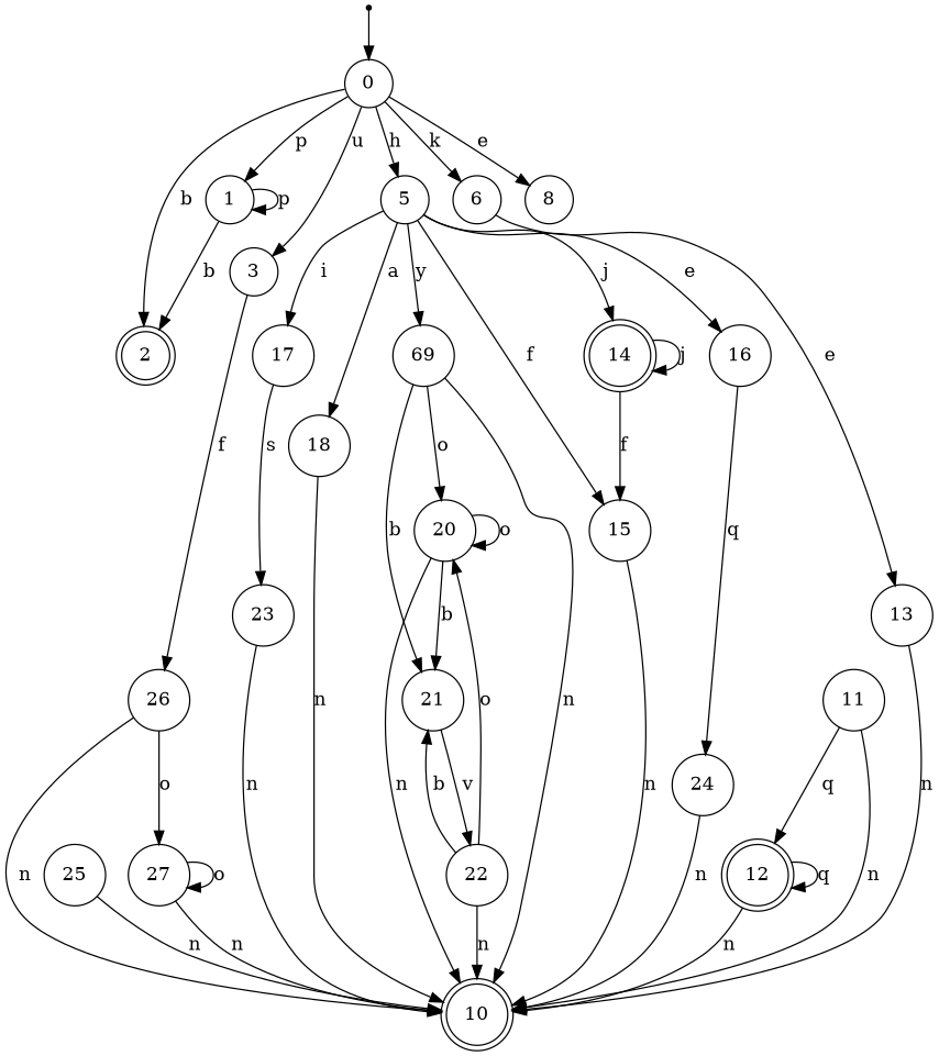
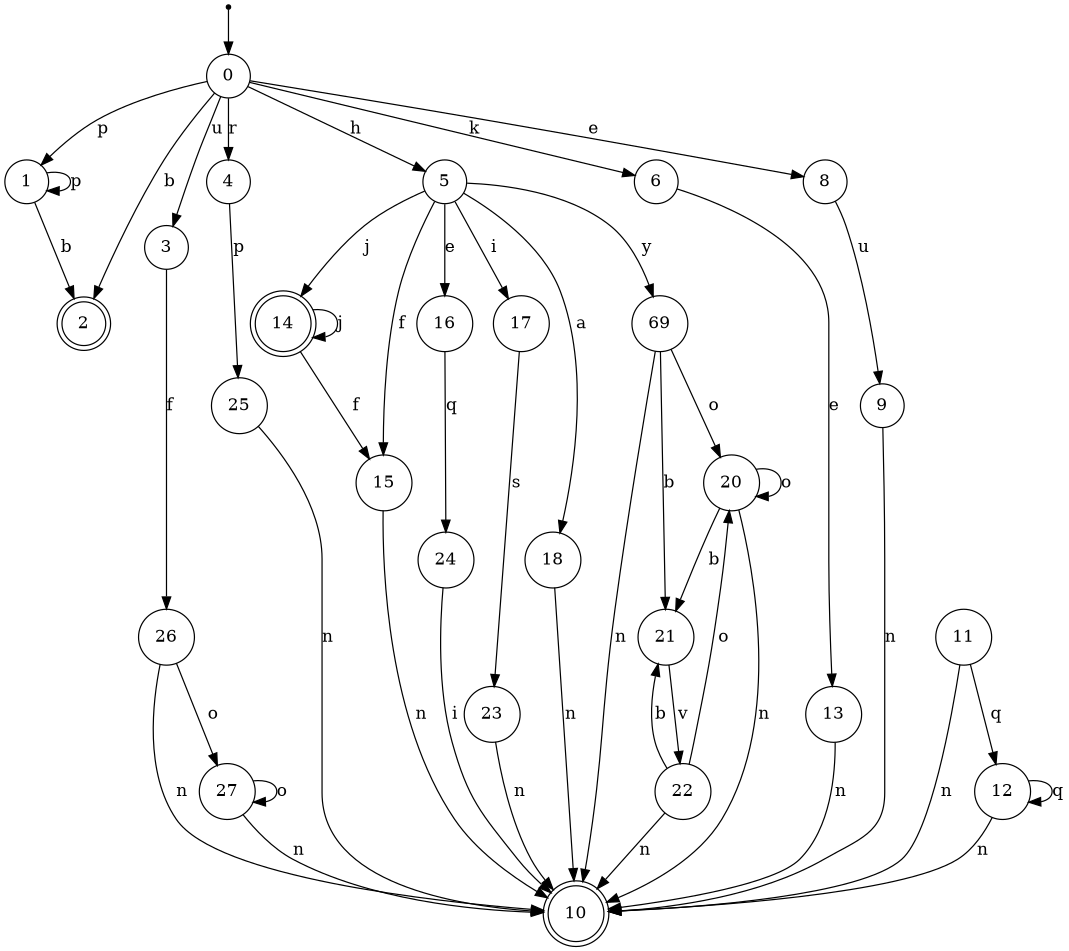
  digraph {
    rankdir=TB
    node [shape=circle]
    dummy0 [shape=point]
    0
    1
    2 [shape=doublecircle]
    3
+   4
    5
    6
    8
    26
    25
    14 [shape=doublecircle]
    15
    16
    17
    18
    n17 [label=69]
    13
+   9
    10 [shape=doublecircle]
    27
    24
    23
    20
    21
    11
-   12 [shape=doublecircle]
+   12
    22
    dummy0 -> 0
    0 -> 1 [label=p]
    0 -> 2 [label=b]
    0 -> 3 [label=u]
+   0 -> 4 [label=r]
    0 -> 5 [label=h]
    0 -> 6 [label=k]
    0 -> 8 [label=e]
    1 -> 1 [label=p]
    1 -> 2 [label=b]
    3 -> 26 [label=f]
+   4 -> 25 [label=p]
    5 -> 14 [label=j]
    5 -> 15 [label=f]
    5 -> 16 [label=e]
    5 -> 17 [label=i]
    5 -> 18 [label=a]
    5 -> n17 [label=y]
    6 -> 13 [label=e]
+   8 -> 9 [label=u]
    26 -> 10 [label=n]
    26 -> 27 [label=o]
    25 -> 10 [label=n]
    14 -> 14 [label=j]
    14 -> 15 [label=f]
    15 -> 10 [label=n]
    16 -> 24 [label=q]
    17 -> 23 [label=s]
    18 -> 10 [label=n]
    n17 -> 10 [label=n]
    n17 -> 20 [label=o]
    n17 -> 21 [label=b]
    13 -> 10 [label=n]
+   9 -> 10 [label=n]
    27 -> 10 [label=n]
    27 -> 27 [label=o]
-   24 -> 10 [label=n]
+   24 -> 10 [label=i]
    23 -> 10 [label=n]
    20 -> 10 [label=n]
    20 -> 20 [label=o]
    20 -> 21 [label=b]
    21 -> 22 [label=v]
    11 -> 10 [label=n]
    11 -> 12 [label=q]
    12 -> 10 [label=n]
    12 -> 12 [label=q]
    22 -> 10 [label=n]
    22 -> 20 [label=o]
    22 -> 21 [label=b]
  }
